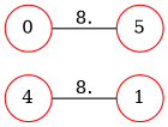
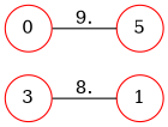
  graph {
    rankdir=LR
    node [color="#FF0000" shape=circle]
    n1 [label=1]
-   n2 [label=4]
+   n2 [label=3]
    n3 [label=5]
    n4 [label=0]
    n2 -- n1 [label=8.]
-   n4 -- n3 [label=8.]
+   n4 -- n3 [label=9.]
  }
